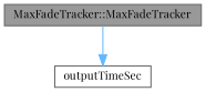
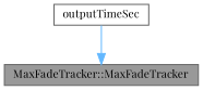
  digraph {
    rankdir=TB
    fontname="Playfair Display"
    node [fontname="Playfair Display" fontsize=10 shape=box style=filled]
    n1 [color=gray40 fillcolor=grey60 fontcolor=black height=0.2 label="MaxFadeTracker::MaxFadeTracker" width=0.4]
    n2 [color=grey40 fillcolor=white height=0.2 label=outputTimeSec width=0.4]
-   n1 -> n2 [color=steelblue1 fontname="Playfair Display" fontsize=10 labelfontname=Helvetica labelfontsize=10 style=solid]
+   n2 -> n1 [color=steelblue1 fontname="Playfair Display" fontsize=10 labelfontname=Helvetica labelfontsize=10 style=solid]
  }
